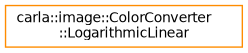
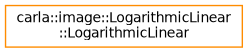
  digraph {
    rankdir=LR
-   n1 [color=darkorange fillcolor=white fontname=Helvetica fontsize=10 height=0.2 label="carla::image::ColorConverter\l::LogarithmicLinear" shape=box style=filled width=0.4]
+   n1 [color=darkorange fillcolor=white fontname=Helvetica fontsize=10 height=0.2 label="carla::image::LogarithmicLinear\l::LogarithmicLinear" shape=box style=filled width=0.4]
  }
